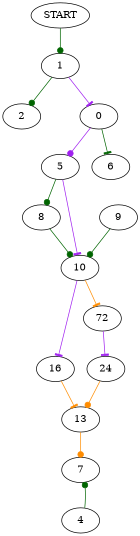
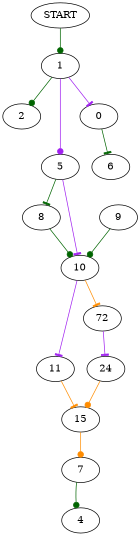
  digraph {
    edge [arrowhead=dot color=darkgreen]
    n1 [label=START]
    1
    2
    n4 [label=0]
    5
    6
    8
    10
    9
    7
    4
-   11 [label=16]
+   11
    n13 [label=72]
-   15 [label=13]
+   15
    n15 [label=24]
    n1 -> 1
    1 -> 2
    1 -> n4 [arrowhead=tee color=purple]
-   n4 -> 5 [color=purple]
+   1 -> 5 [color=purple]
    n4 -> 6 [arrowhead=tee]
-   5 -> 8
+   5 -> 8 [arrowhead=tee]
    5 -> 10 [arrowhead=tee color=purple]
    8 -> 10
    10 -> 11 [arrowhead=tee color=purple]
    10 -> n13 [arrowhead=tee color=darkorange]
    9 -> 10
-   4 -> 7
+   7 -> 4
    11 -> 15 [arrowhead=tee color=darkorange]
    n13 -> n15 [arrowhead=tee color=purple]
    15 -> 7 [color=darkorange]
    n15 -> 15 [color=darkorange]
  }
